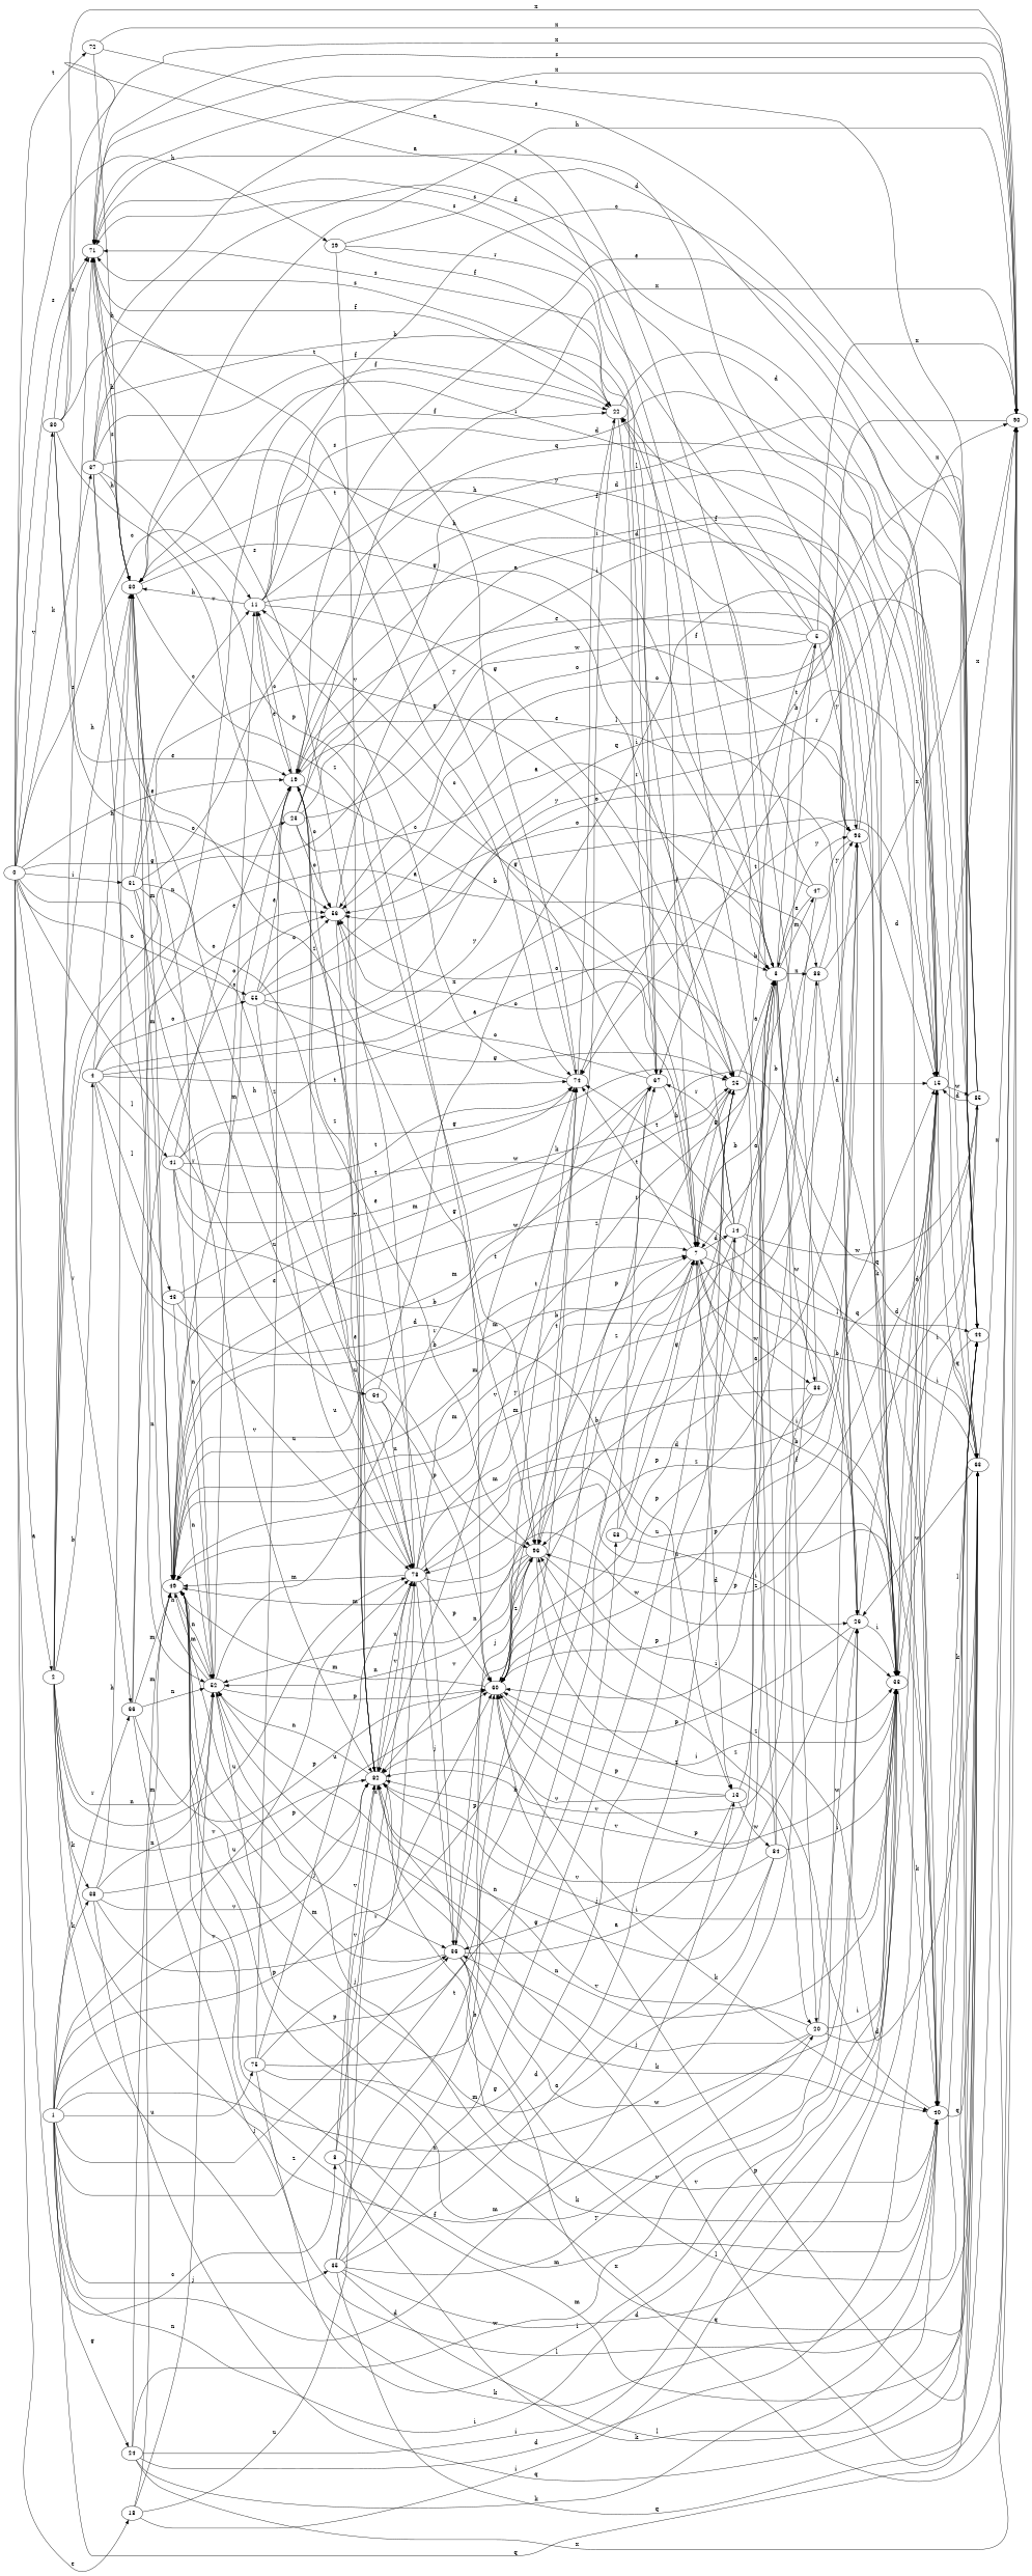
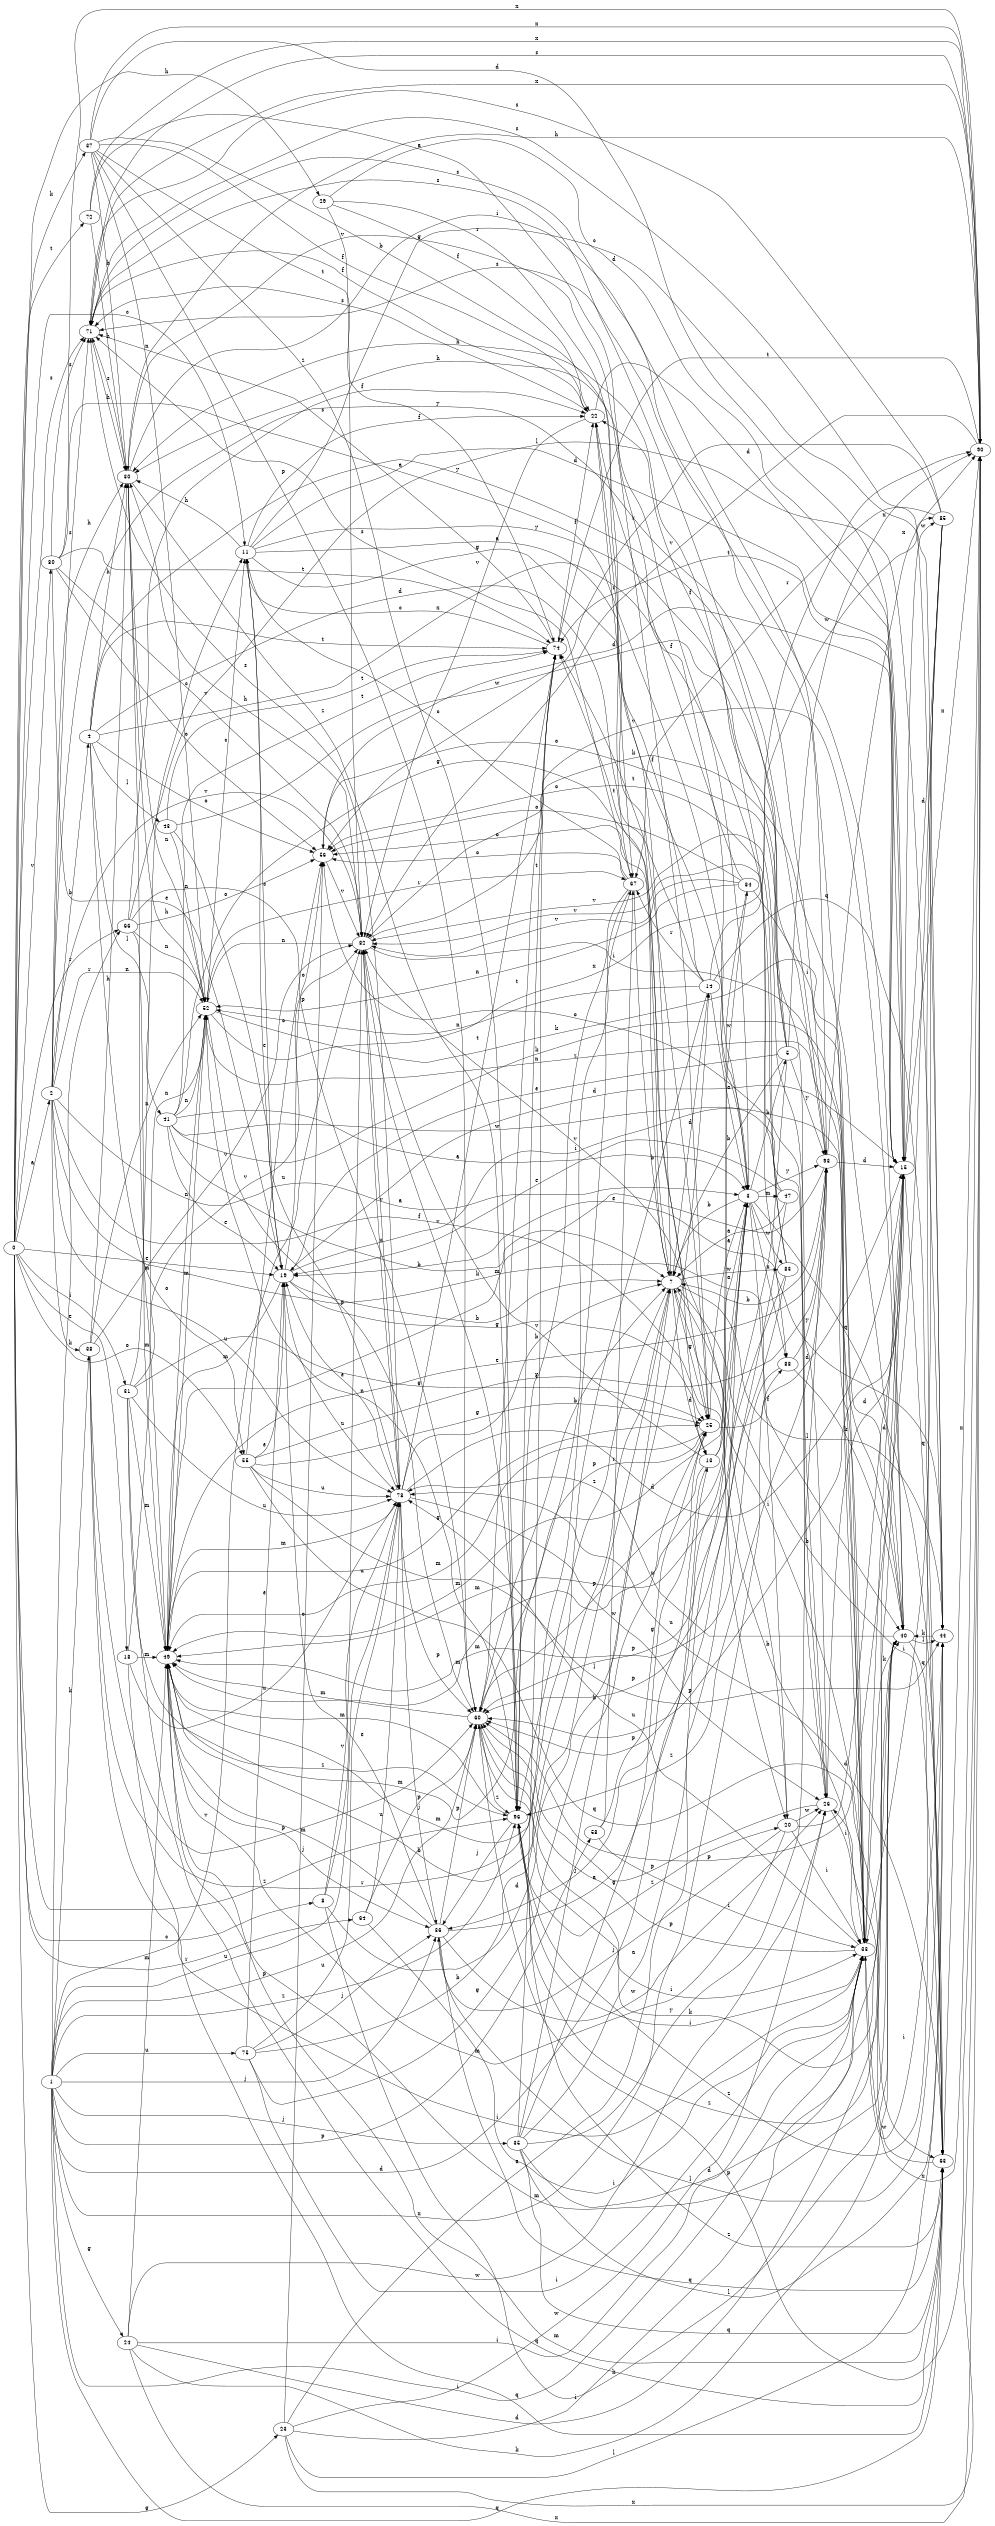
  strict digraph {
    rankdir=LR
    0
    2
    8
    11
    18
    19
    23
    29
    31
    37
    55
    64
    66
    71
    72
    80
    96
    38
    78
    82
    3
    4
    20
    30
    40
    52
    93
    14
    22
    25
    44
    15
    33
    49
    7
    56
    90
    n38 [label=26]
    67
    63
    60
    74
    36
    1
    13
    24
    35
    58
    75
    88
    84
    5
    47
    83
    41
    43
    85
    0 -> 2 [label=a]
    0 -> 8 [label=c]
    0 -> 11 [label=c]
    0 -> 18 [label=e]
    0 -> 19 [label=e]
    0 -> 23 [label=g]
    0 -> 29 [label=h]
    0 -> 31 [label=i]
    0 -> 37 [label=k]
    0 -> 55 [label=o]
    0 -> 64 [label=r]
    0 -> 66 [label=r]
    0 -> 71 [label=s]
    0 -> 72 [label=t]
    0 -> 80 [label=v]
    0 -> 96 [label=z]
    2 -> 71 [label=s]
    2 -> 38 [label=k]
    2 -> 78 [label=u]
    2 -> 82 [label=v]
    2 -> 3 [label=a]
    2 -> 4 [label=b]
    2 -> 20 [label=f]
    2 -> 30 [label=h]
    2 -> 40 [label=k]
    2 -> 52 [label=n]
    2 -> 93 [label=y]
    8 -> 78 [label=u]
    8 -> 82 [label=v]
    8 -> 40 [label=k]
    8 -> 14 [label=d]
    11 -> 19 [label=e]
    11 -> 3 [label=a]
    11 -> 30 [label=h]
    11 -> 93 [label=y]
    11 -> 22 [label=f]
    11 -> 25 [label=g]
    11 -> 44 [label=c]
    11 -> 15 [label=d]
    18 -> 78 [label=u]
    18 -> 52 [label=n]
    18 -> 33 [label=i]
    18 -> 49 [label=m]
    19 -> 11 [label=c]
    19 -> 78 [label=u]
    19 -> 25 [label=g]
    19 -> 15 [label=d]
    19 -> 33 [label=i]
    19 -> 49 [label=m]
    19 -> 7 [label=b]
    19 -> 56 [label=o]
    23 -> 3 [label=a]
    23 -> 44 [label=l]
    23 -> 33 [label=i]
    23 -> 56 [label=o]
    23 -> 90 [label=x]
    23 -> n38 [label=w]
    29 -> 82 [label=v]
    29 -> 22 [label=f]
    29 -> 15 [label=d]
    29 -> 67 [label=r]
    31 -> 11 [label=c]
    31 -> 96 [label=z]
    31 -> 78 [label=u]
    31 -> 82 [label=v]
    31 -> 25 [label=g]
    31 -> 49 [label=m]
    31 -> 63 [label=q]
    37 -> 96 [label=z]
    37 -> 30 [label=h]
    37 -> 52 [label=n]
    37 -> 22 [label=f]
    37 -> 15 [label=d]
    37 -> 7 [label=b]
    37 -> 90 [label=x]
    37 -> 60 [label=p]
    37 -> 74 [label=t]
    55 -> 19 [label=e]
    55 -> 78 [label=u]
    55 -> 93 [label=y]
    55 -> 25 [label=g]
    55 -> 44 [label=l]
    55 -> 56 [label=o]
    55 -> 63 [label=q]
    64 -> 78 [label=u]
    64 -> 33 [label=i]
    64 -> 60 [label=p]
    66 -> 52 [label=n]
    66 -> 22 [label=f]
    66 -> 44 [label=l]
    66 -> 49 [label=m]
    66 -> 56 [label=o]
    66 -> 60 [label=p]
    71 -> 30 [label=h]
    71 -> 22 [label=f]
    71 -> 90 [label=x]
    72 -> 3 [label=a]
    72 -> 30 [label=h]
    72 -> 90 [label=x]
    80 -> 19 [label=e]
    80 -> 71 [label=s]
    80 -> 82 [label=v]
    80 -> 3 [label=a]
    80 -> 56 [label=o]
    80 -> 90 [label=x]
    80 -> 74 [label=t]
    96 -> 82 [label=v]
    96 -> 20 [label=z]
    96 -> 52 [label=n]
    96 -> 33 [label=i]
    96 -> 49 [label=m]
    96 -> 74 [label=t]
    96 -> 36 [label=j]
    38 -> 82 [label=v]
    38 -> 30 [label=h]
    38 -> 52 [label=n]
    38 -> 67 [label=r]
    38 -> 63 [label=q]
    38 -> 60 [label=p]
    78 -> 19 [label=e]
    78 -> 71 [label=s]
    78 -> 82 [label=v]
    78 -> 15 [label=d]
    78 -> 49 [label=m]
    78 -> 7 [label=b]
    78 -> n38 [label=w]
    78 -> 60 [label=p]
    78 -> 74 [label=t]
    78 -> 36 [label=j]
    82 -> 78 [label=u]
    82 -> 30 [label=h]
    82 -> 40 [label=k]
    82 -> 52 [label=n]
    82 -> 33 [label=i]
    3 -> 20 [label=f]
    3 -> 30 [label=h]
    3 -> 93 [label=y]
    3 -> 49 [label=m]
    3 -> 7 [label=b]
    3 -> 63 [label=q]
    3 -> 88 [label=x]
    3 -> 5 [label=b]
    3 -> 47 [label=m]
    3 -> 83 [label=w]
    4 -> 55 [label=o]
    4 -> 30 [label=h]
    4 -> 93 [label=y]
    4 -> 56 [label=o]
    4 -> 74 [label=t]
    4 -> 13 [label=d]
    4 -> 88 [label=x]
    4 -> 41 [label=l]
    4 -> 43 [label=l]
    20 -> 82 [label=v]
    20 -> 15 [label=d]
    20 -> 33 [label=i]
    20 -> 49 [label=m]
    20 -> n38 [label=w]
    20 -> 36 [label=j]
    30 -> 71 [label=s]
    30 -> 96 [label=z]
    30 -> 52 [label=n]
    30 -> 25 [label=g]
    30 -> 33 [label=i]
    30 -> 49 [label=m]
    40 -> 71 [label=s]
    40 -> 96 [label=z]
    40 -> 78 [label=u]
    40 -> 82 [label=v]
    40 -> 44 [label=l]
    40 -> 49 [label=m]
    40 -> 63 [label=q]
    52 -> 11 [label=c]
    52 -> 30 [label=h]
    52 -> 40 [label=k]
    52 -> 49 [label=m]
    52 -> 90 [label=x]
    52 -> 67 [label=r]
    52 -> 60 [label=p]
    93 -> 71 [label=s]
    93 -> 96 [label=z]
    93 -> 15 [label=d]
    93 -> 49 [label=m]
    93 -> 7 [label=b]
    93 -> 90 [label=x]
    14 -> 3 [label=a]
    14 -> 52 [label=n]
    14 -> 22 [label=f]
    14 -> 49 [label=m]
    14 -> 67 [label=r]
    14 -> 63 [label=q]
    14 -> 74 [label=t]
    14 -> 85 [label=w]
    22 -> 71 [label=s]
    22 -> 82 [label=v]
    22 -> 15 [label=d]
    22 -> 67 [label=r]
    25 -> 3 [label=a]
    25 -> 15 [label=d]
    25 -> 49 [label=m]
    25 -> 60 [label=p]
    44 -> 19 [label=e]
    44 -> 71 [label=s]
    44 -> 40 [label=k]
    44 -> 33 [label=i]
    15 -> 90 [label=x]
    15 -> 63 [label=q]
    15 -> 60 [label=p]
    15 -> 74 [label=t]
    15 -> 85 [label=w]
    33 -> 78 [label=u]
    33 -> 40 [label=k]
    33 -> 52 [label=n]
    33 -> 15 [label=d]
    33 -> 7 [label=b]
-   88 -> 90 [label=x]
+   33 -> 90 [label=x]
    33 -> 60 [label=p]
    49 -> 52 [label=n]
-   49 -> 93 [label=y]
+   49 -> 93 [label=e]
    49 -> 25 [label=g]
    49 -> 7 [label=b]
    49 -> 36 [label=j]
    7 -> 96 [label=z]
    7 -> 14 [label=d]
    7 -> 25 [label=g]
    7 -> 44 [label=l]
    7 -> 33 [label=i]
    7 -> 56 [label=o]
    7 -> 74 [label=t]
    7 -> 13 [label=d]
    7 -> 83 [label=w]
    56 -> 82 [label=v]
    56 -> 15 [label=d]
    90 -> 71 [label=s]
    90 -> 82 [label=v]
    90 -> 30 [label=h]
    90 -> 60 [label=p]
    90 -> 74 [label=t]
    n38 -> 82 [label=v]
    n38 -> 15 [label=d]
    n38 -> 33 [label=i]
    n38 -> 56 [label=o]
    n38 -> 60 [label=p]
    67 -> 11 [label=c]
    67 -> 71 [label=s]
    67 -> 96 [label=z]
    67 -> 49 [label=m]
    67 -> 7 [label=b]
    67 -> 56 [label=o]
    63 -> 96 [label=z]
+   63 -> 78 [label=u]
    63 -> 49 [label=m]
    63 -> 7 [label=b]
    63 -> 90 [label=x]
    63 -> n38 [label=w]
    60 -> 96 [label=z]
    60 -> 40 [label=k]
    60 -> 33 [label=i]
    60 -> 49 [label=m]
    60 -> 7 [label=b]
    60 -> 74 [label=t]
    74 -> 11 [label=c]
    74 -> 71 [label=s]
    74 -> 22 [label=f]
    36 -> 19 [label=e]
    36 -> 3 [label=a]
    36 -> 44 [label=l]
    36 -> 49 [label=m]
    36 -> n38 [label=w]
    36 -> 63 [label=q]
    36 -> 60 [label=p]
    1 -> 66 [label=r]
    1 -> 96 [label=z]
    1 -> 38 [label=k]
    1 -> 78 [label=u]
    1 -> 82 [label=v]
    1 -> 33 [label=i]
    1 -> 63 [label=q]
    1 -> 60 [label=p]
    1 -> 36 [label=j]
    1 -> 13 [label=d]
    1 -> 24 [label=g]
    1 -> 35 [label=j]
    1 -> 58 [label=p]
    1 -> 75 [label=u]
    1 -> 88 [label=x]
    13 -> 82 [label=v]
    13 -> 3 [label=a]
    13 -> 60 [label=p]
    13 -> 36 [label=j]
    13 -> 84 [label=w]
    24 -> 40 [label=k]
    24 -> 15 [label=d]
    24 -> 33 [label=i]
    24 -> 49 [label=m]
    24 -> 90 [label=x]
    24 -> n38 [label=w]
-   35 -> 82 [label=v]
    35 -> 3 [label=a]
    35 -> 93 [label=y]
    35 -> 25 [label=g]
    35 -> 44 [label=l]
    35 -> 15 [label=d]
    35 -> 7 [label=b]
    35 -> 63 [label=q]
    35 -> 74 [label=t]
    58 -> 25 [label=g]
    58 -> 33 [label=i]
    58 -> 67 [label=r]
    75 -> 19 [label=e]
    75 -> 78 [label=u]
    75 -> 25 [label=g]
    75 -> 33 [label=i]
    75 -> 7 [label=b]
    75 -> 36 [label=j]
    88 -> 40 [label=k]
    88 -> 93 [label=y]
    88 -> 49 [label=m]
    84 -> 82 [label=v]
    84 -> 52 [label=n]
    84 -> 22 [label=f]
    84 -> 33 [label=i]
    84 -> 49 [label=m]
    84 -> 56 [label=o]
    5 -> 19 [label=e]
    5 -> 71 [label=s]
    5 -> 93 [label=y]
    5 -> 22 [label=f]
    5 -> 7 [label=b]
    5 -> 56 [label=o]
    5 -> 90 [label=x]
    5 -> 60 [label=p]
    47 -> 19 [label=e]
-   47 -> 3 [label=a]
+   47 -> 7 [label=a]
    47 -> 56 [label=o]
    47 -> 60 [label=p]
    83 -> 82 [label=v]
    83 -> 30 [label=h]
    83 -> 49 [label=m]
    83 -> 60 [label=p]
    41 -> 19 [label=e]
    41 -> 3 [label=a]
    41 -> 40 [label=k]
    41 -> 52 [label=n]
    41 -> 25 [label=g]
    41 -> 7 [label=b]
    41 -> n38 [label=w]
    41 -> 74 [label=t]
    43 -> 78 [label=u]
    43 -> 52 [label=n]
    43 -> n38 [label=w]
    43 -> 74 [label=t]
    85 -> 71 [label=s]
    85 -> 96 [label=z]
    85 -> 15 [label=d]
    85 -> 33 [label=i]
-   85 -> 56 [label=o]
+   85 -> 56 [label=r]
    85 -> 67 [label=r]
    85 -> 60 [label=p]
  }
